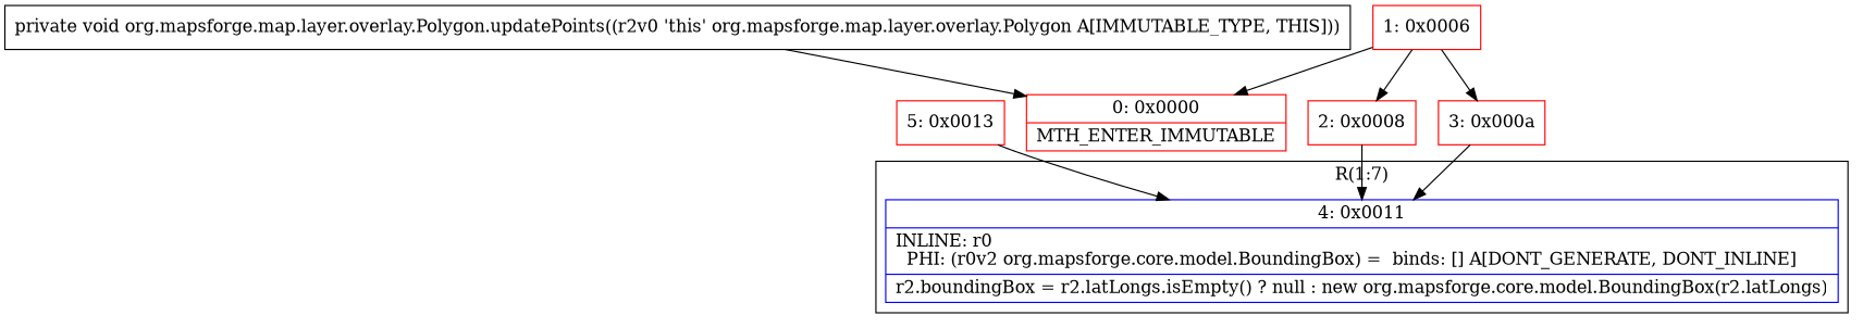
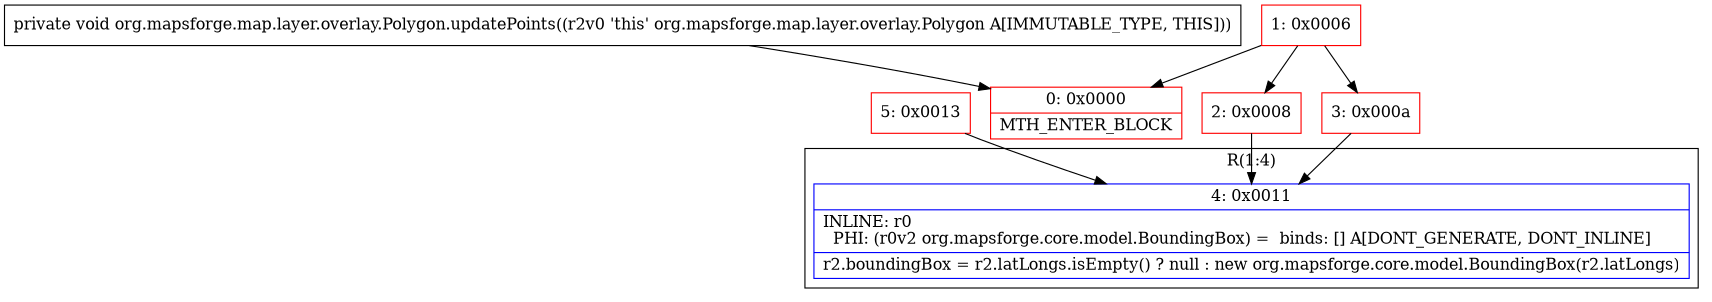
  digraph {
    node [color=red shape=record]
    n1 [color=blue label="{4\:\ 0x0011|INLINE: r0 \l  PHI: (r0v2 org.mapsforge.core.model.BoundingBox) =  binds: [] A[DONT_GENERATE, DONT_INLINE]\l|r2.boundingBox = r2.latLongs.isEmpty() ? null : new org.mapsforge.core.model.BoundingBox(r2.latLongs)\l}"]
    n2 [label="{5\:\ 0x0013}"]
-   n3 [label="{0\:\ 0x0000|MTH_ENTER_IMMUTABLE\l}"]
+   n3 [label="{0\:\ 0x0000|MTH_ENTER_BLOCK\l}"]
    n4 [label="{1\:\ 0x0006}"]
    n5 [label="{2\:\ 0x0008}"]
    n6 [label="{3\:\ 0x000a}"]
    n7 [label="{private void org.mapsforge.map.layer.overlay.Polygon.updatePoints((r2v0 'this' org.mapsforge.map.layer.overlay.Polygon A[IMMUTABLE_TYPE, THIS])) }" color=""]
    subgraph cluster_1 {
-     label="R(1:7)"
+     label="R(1:4)"
      n1
    }
    n2 -> n1
    n4 -> n3
    n4 -> n5
    n4 -> n6
    n5 -> n1
    n6 -> n1
    n7 -> n3
  }
